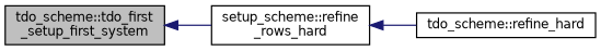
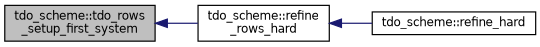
  digraph {
    rankdir=LR
    node [color=black fillcolor=white fontname=Helvetica fontsize=10 shape=record style=filled]
    edge [color=midnightblue dir=back fontname=Helvetica fontsize=10 labelfontname=Helvetica labelfontsize=10 style=solid]
-   n1 [fillcolor=grey75 fontcolor=black height=0.2 label="tdo_scheme::tdo_first\l_setup_first_system" width=0.4]
-   n2 [height=0.2 label="setup_scheme::refine\l_rows_hard" width=0.4]
+   n1 [fillcolor=grey75 fontcolor=black height=0.2 label="tdo_scheme::tdo_rows\l_setup_first_system" width=0.4]
+   n2 [height=0.2 label="tdo_scheme::refine\l_rows_hard" width=0.4]
    n3 [height=0.2 label="tdo_scheme::refine_hard" width=0.4]
    n1 -> n2
    n2 -> n3
  }
